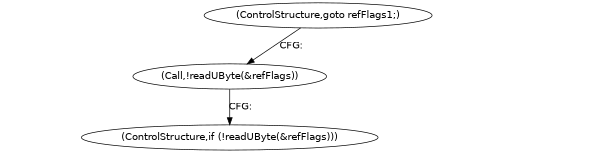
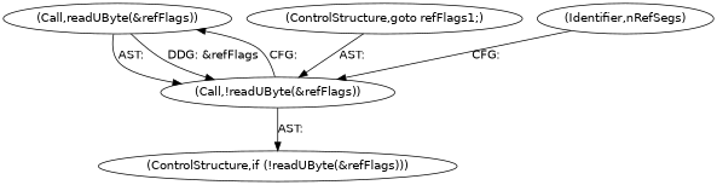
  digraph {
    fontname="DejaVu Sans"
    node [fontname="DejaVu Sans"]
    edge [fontname="DejaVu Sans"]
+   n1 [label="(Call,readUByte(&refFlags))"]
    n2 [label="(Call,!readUByte(&refFlags))"]
    n3 [label="(ControlStructure,if (!readUByte(&refFlags)))"]
    n4 [label="(ControlStructure,goto refFlags1;)"]
-   n2 -> n3 [label="CFG: "]
-   n4 -> n2 [label="CFG: "]
+   n5 [label="(Identifier,nRefSegs)"]
+   n1 -> n2 [label="AST: "]
+   n1 -> n2 [label="DDG: &refFlags"]
+   n2 -> n1 [label="CFG: "]
+   n2 -> n3 [label="AST: "]
+   n4 -> n2 [label="AST: "]
+   n5 -> n2 [label="CFG: "]
  }
